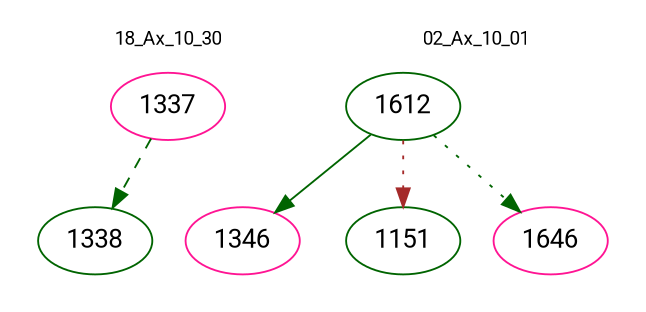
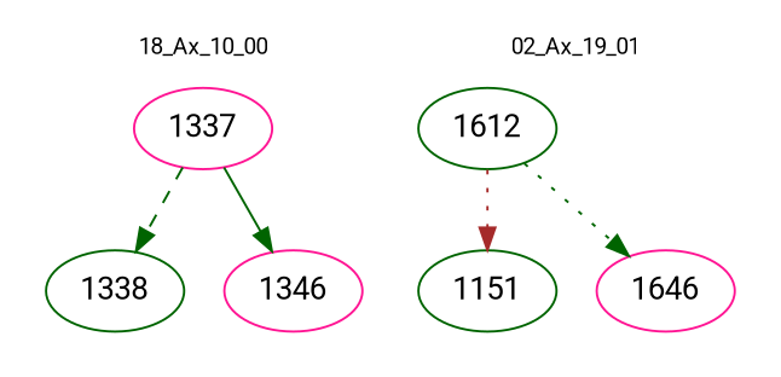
  digraph {
    fontname=Roboto
    node [color=deeppink fontname=Roboto]
    edge [color=darkgreen fontname=Roboto style=dotted]
    n1 [label=1337]
    n2 [label=1346]
    n3 [color=darkgreen label=1338]
    n4 [color=darkgreen label=1612]
    n5 [color=darkgreen label=1151]
    n6 [label=1646]
    subgraph cluster_1 {
      color=white
      fontsize=10
-     label="18_Ax_10_30"
+     label="18_Ax_10_00"
      n1
      n2
      n3
    }
    subgraph cluster_2 {
      color=white
      fontsize=10
-     label="02_Ax_10_01"
+     label="02_Ax_19_01"
      n4
      n5
      n6
    }
-   n4 -> n2 [style=solid]
+   n1 -> n2 [style=solid]
    n1 -> n3 [style=dashed]
    n4 -> n5 [color=brown]
    n4 -> n6
  }
